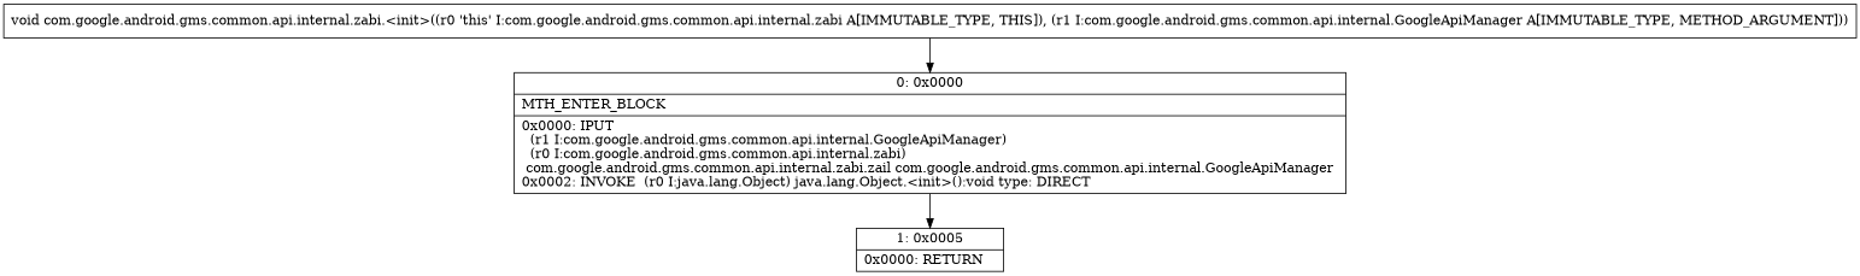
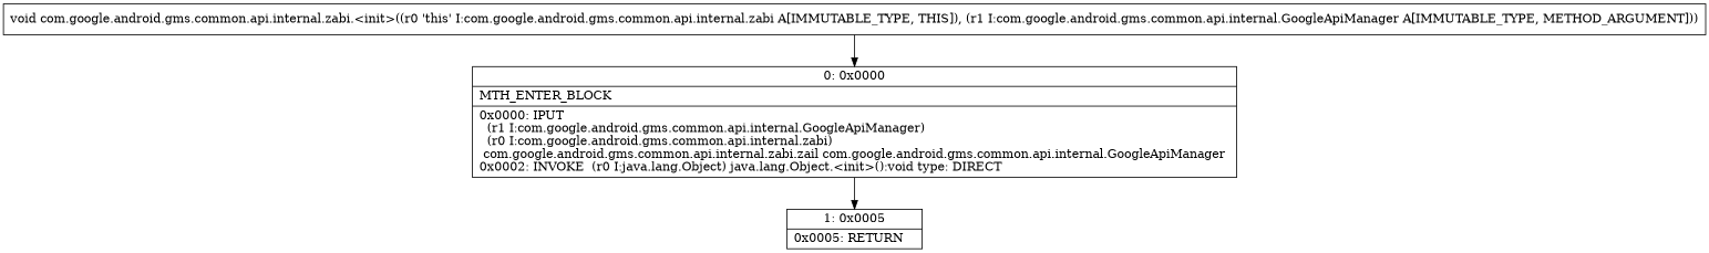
  digraph {
    node [shape=record]
    n1 [label="{0\:\ 0x0000|MTH_ENTER_BLOCK\l|0x0000: IPUT  \l  (r1 I:com.google.android.gms.common.api.internal.GoogleApiManager)\l  (r0 I:com.google.android.gms.common.api.internal.zabi)\l com.google.android.gms.common.api.internal.zabi.zail com.google.android.gms.common.api.internal.GoogleApiManager \l0x0002: INVOKE  (r0 I:java.lang.Object) java.lang.Object.\<init\>():void type: DIRECT \l}"]
-   n2 [label="{1\:\ 0x0005|0x0000: RETURN   \l}"]
+   n2 [label="{1\:\ 0x0005|0x0005: RETURN   \l}"]
    n3 [label="{void com.google.android.gms.common.api.internal.zabi.\<init\>((r0 'this' I:com.google.android.gms.common.api.internal.zabi A[IMMUTABLE_TYPE, THIS]), (r1 I:com.google.android.gms.common.api.internal.GoogleApiManager A[IMMUTABLE_TYPE, METHOD_ARGUMENT])) }"]
    n1 -> n2
    n3 -> n1
  }
